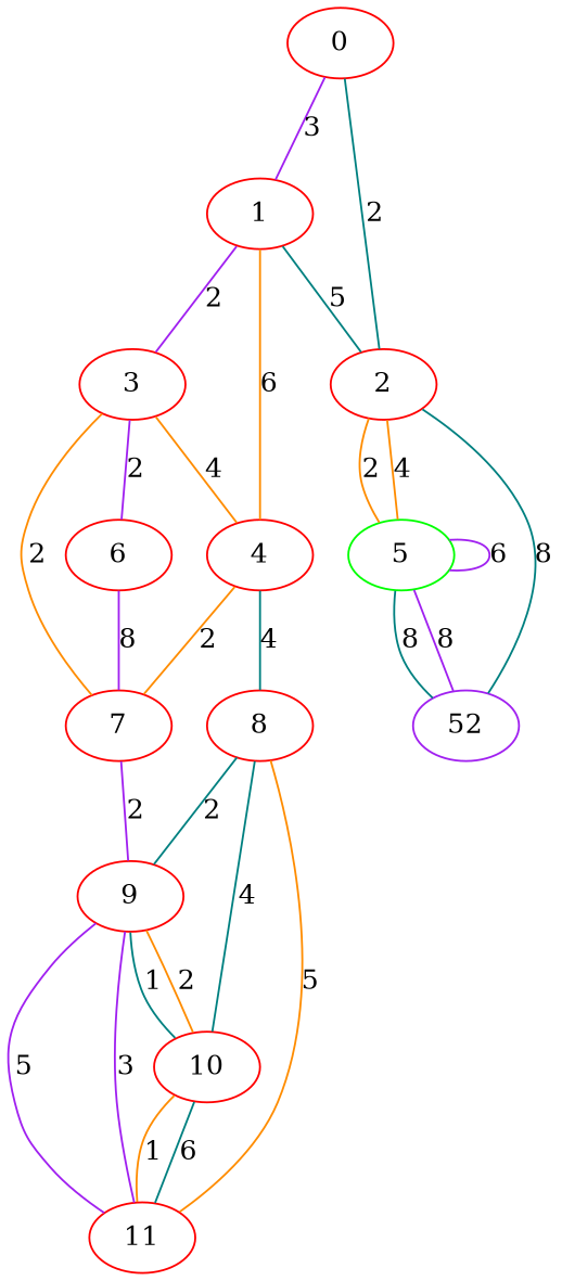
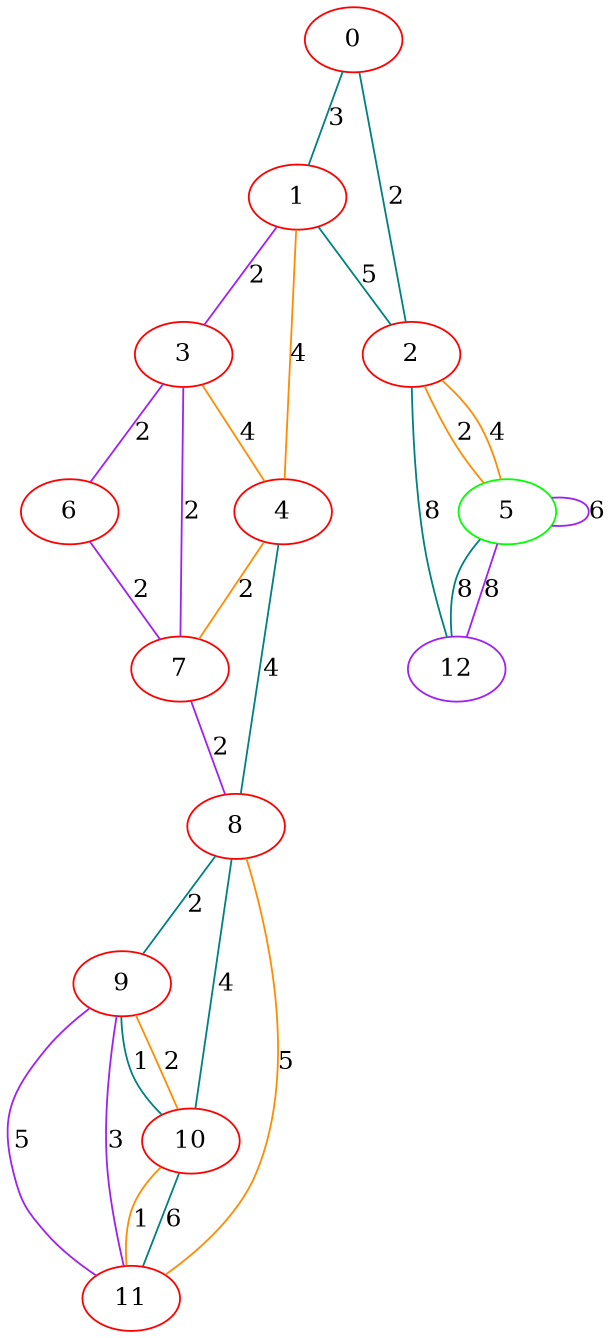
  graph {
    node [color=red weight=1]
    edge [color=teal]
    0
    1
    2
    3
    4
    5 [color=green weight=2]
-   12 [color=purple weight=4 label=52]
+   12 [color=purple weight=4]
    6
    7
    8
    9
    10
    11
-   0 -- 1 [color=purple label=3]
+   0 -- 1 [label=3]
    0 -- 2 [label=2]
    1 -- 2 [label=5]
    1 -- 3 [color=purple label=2]
-   1 -- 4 [color=darkorange label=6]
+   1 -- 4 [color=darkorange label=4]
    2 -- 5 [color=darkorange label=4]
    2 -- 5 [color=darkorange label=2]
    2 -- 12 [label=8]
    3 -- 4 [color=darkorange label=4]
    3 -- 6 [color=purple label=2]
-   3 -- 7 [color=darkorange label=2]
+   3 -- 7 [color=purple label=2]
    4 -- 7 [color=darkorange label=2]
    4 -- 8 [label=4]
    5 -- 5 [color=purple label=6]
    5 -- 12 [color=purple label=8]
    5 -- 12 [label=8]
-   6 -- 7 [color=purple label=8]
-   7 -- 9 [color=purple label=2]
+   6 -- 7 [color=purple label=2]
+   7 -- 8 [color=purple label=2]
    8 -- 9 [label=2]
    8 -- 10 [label=4]
    8 -- 11 [color=darkorange label=5]
    9 -- 10 [label=1]
    9 -- 10 [color=darkorange label=2]
    9 -- 11 [color=purple label=5]
    9 -- 11 [color=purple label=3]
    10 -- 11 [label=6]
    10 -- 11 [color=darkorange label=1]
  }
